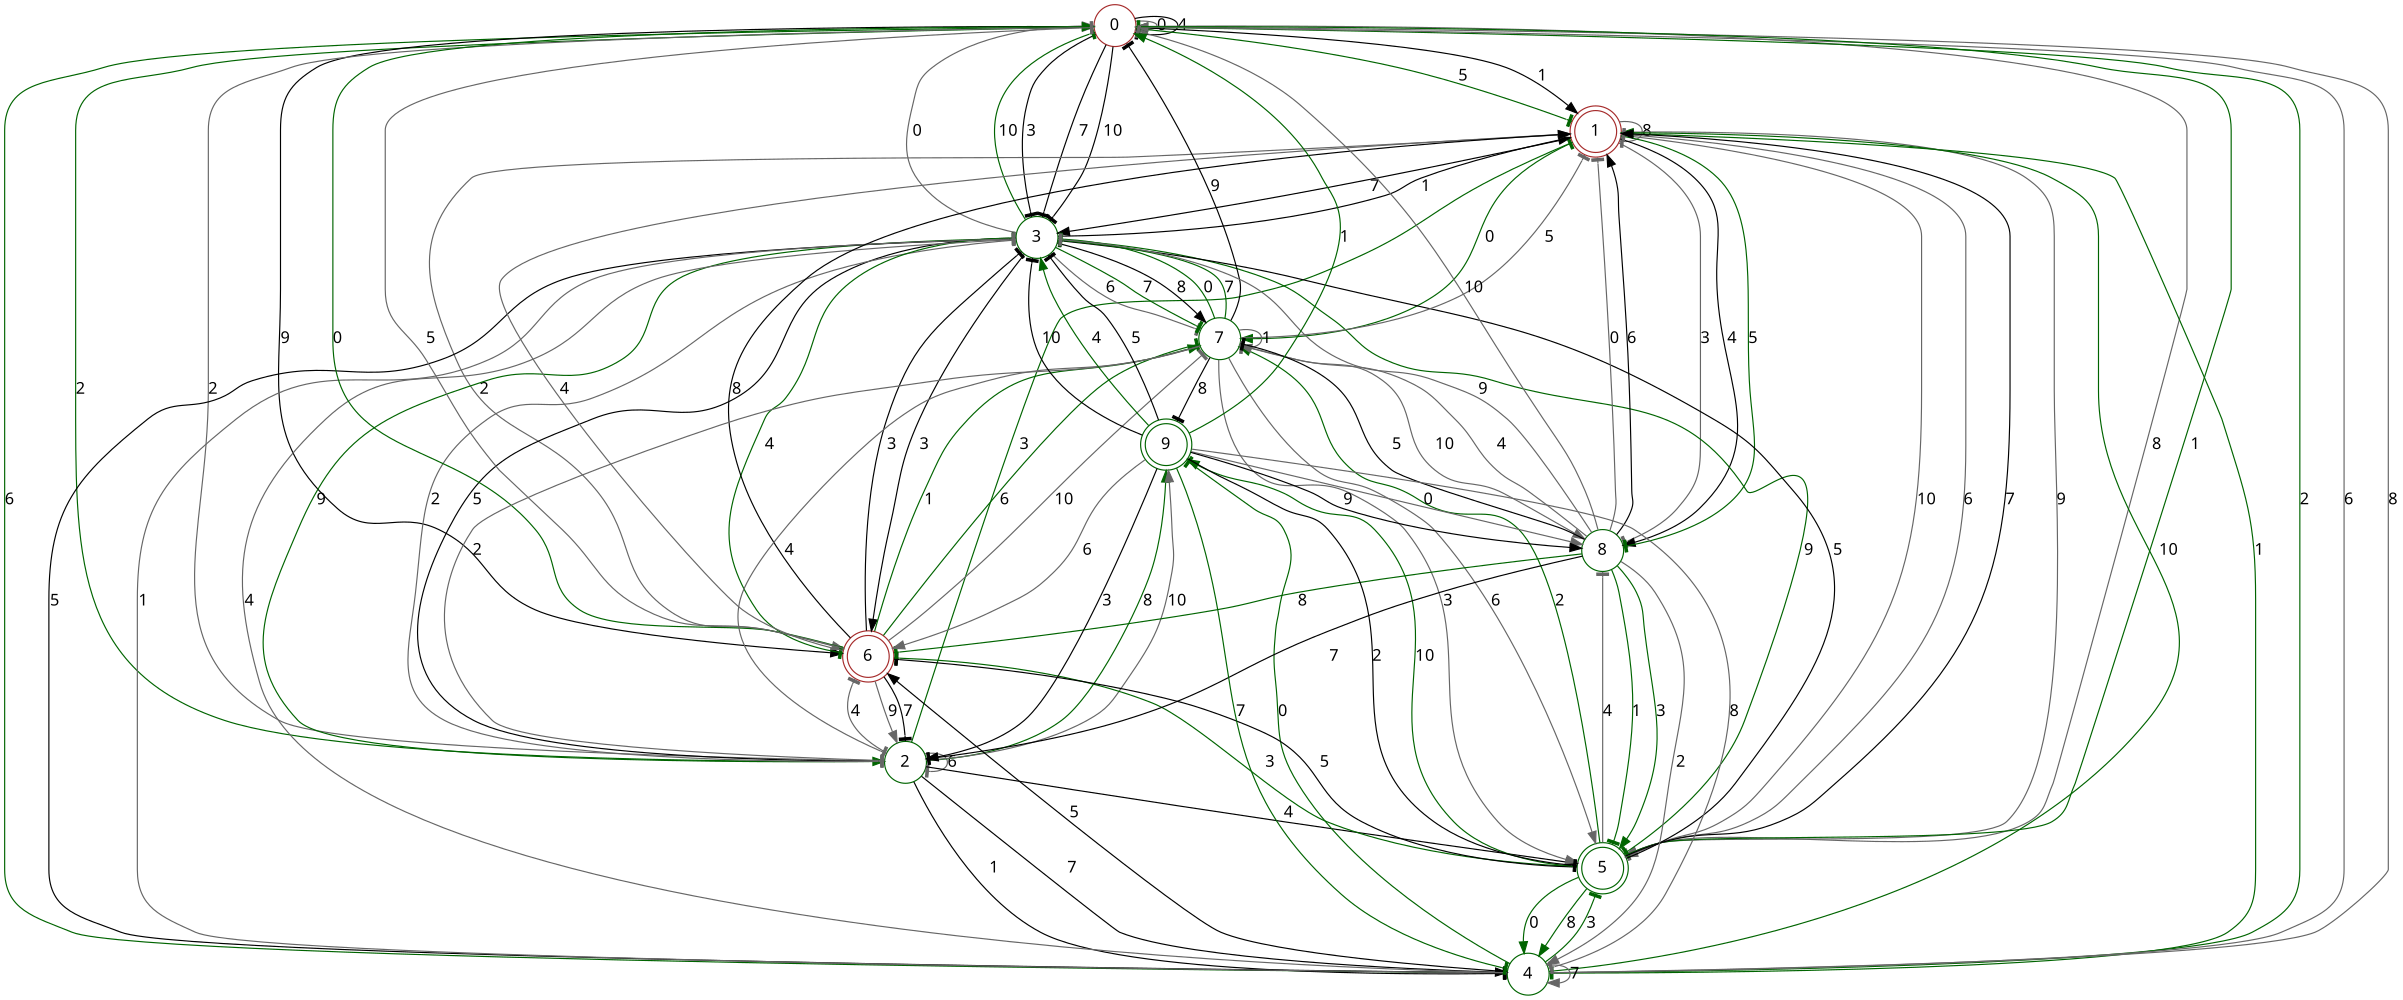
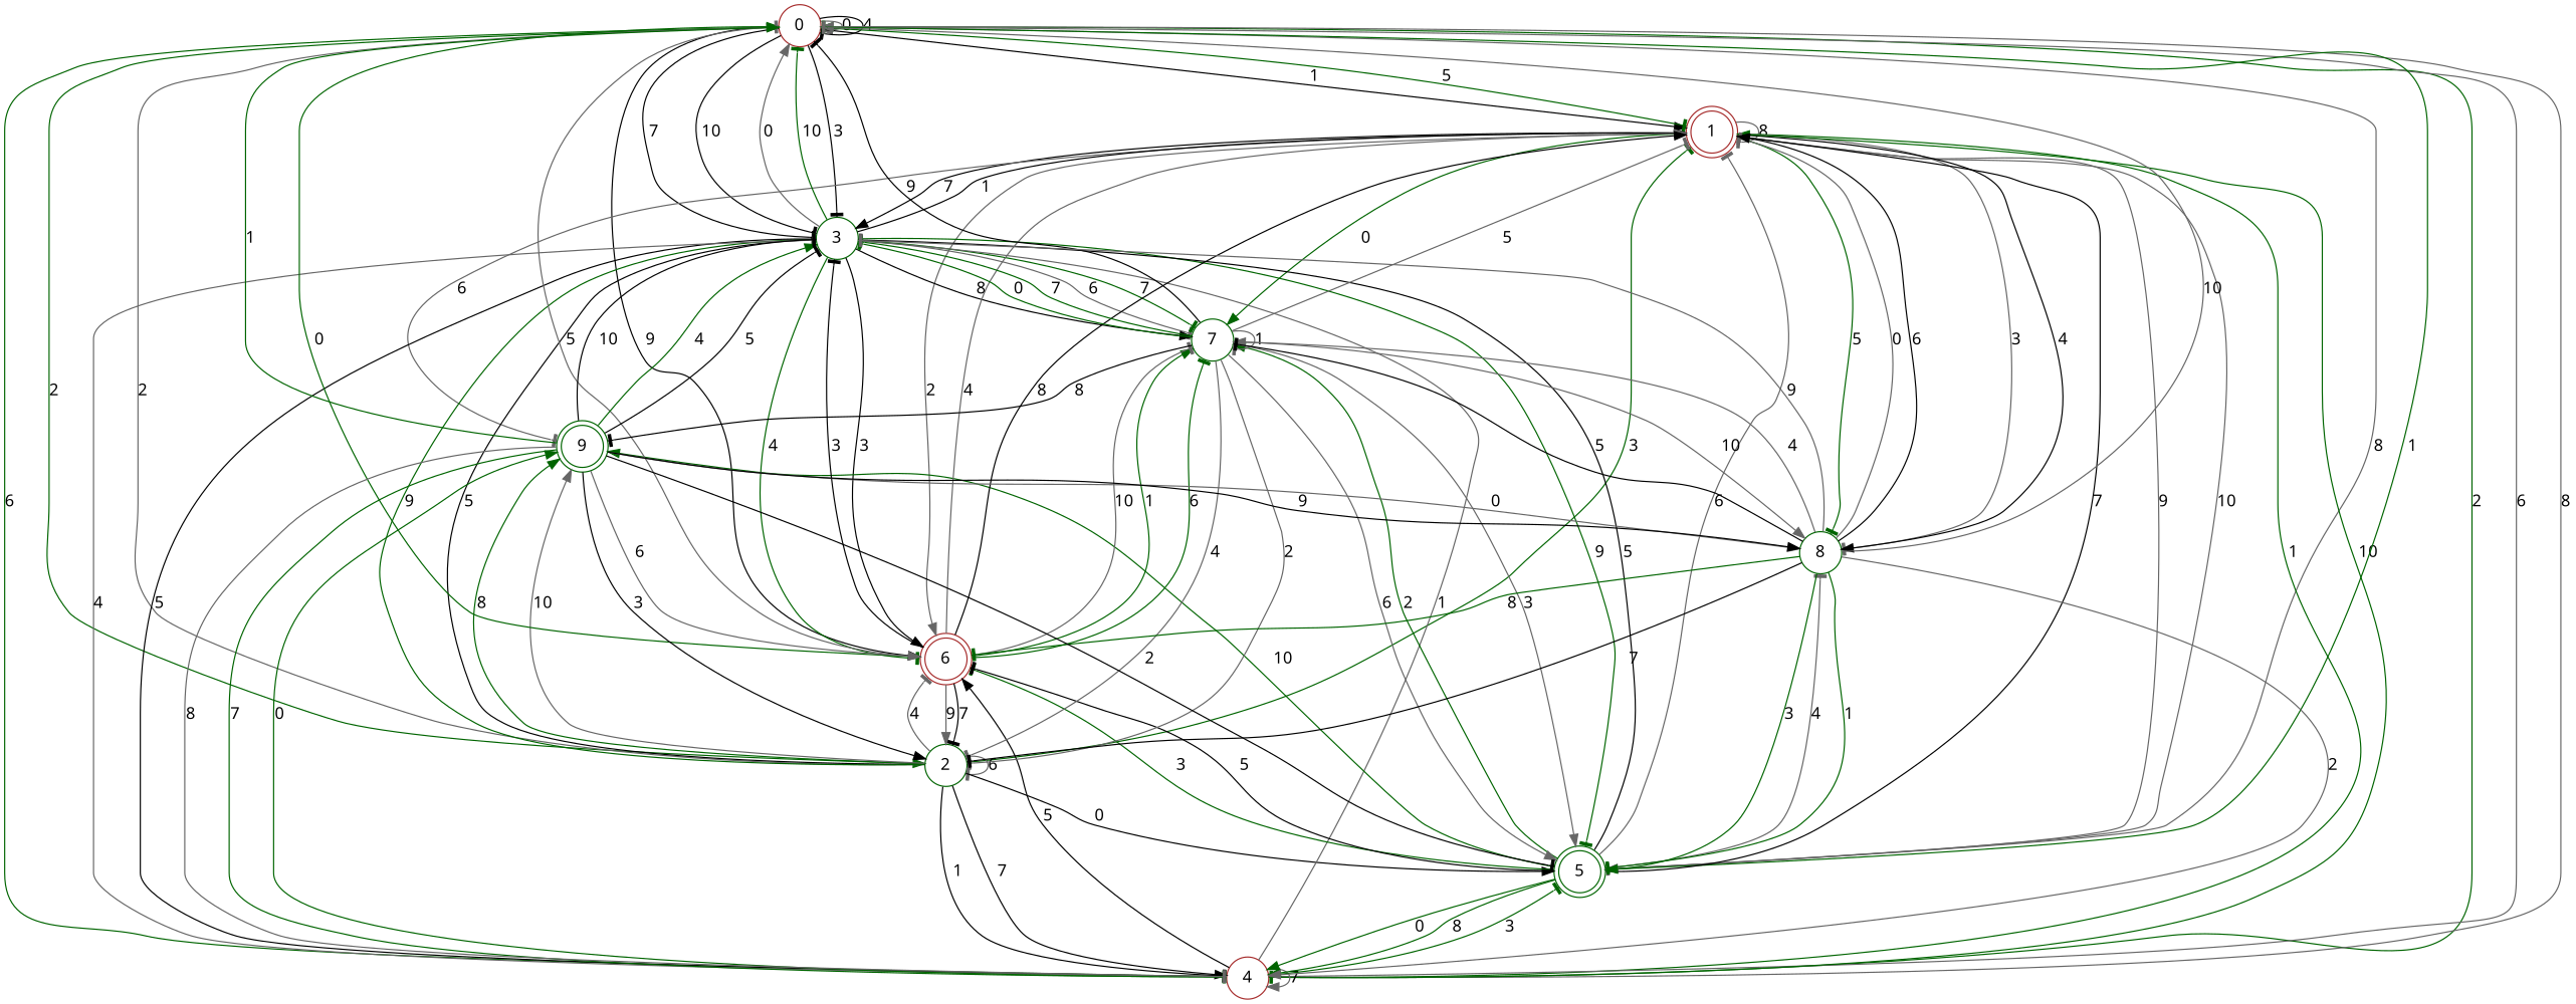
  digraph {
    fontname="Noto Sans"
    node [color=darkgreen fontname="Noto Sans" shape=circle]
    edge [arrowhead=tee color=gray40 fontname="Noto Sans"]
    n1 [color=brown label=0]
    n2 [color=brown label=1 shape=doublecircle]
    n3 [label=2]
    n4 [label=3]
-   n5 [label=4]
+   n5 [color=brown label=4]
    n6 [label=5 shape=doublecircle]
    n7 [color=brown label=6 shape=doublecircle]
    n8 [label=7]
    n9 [label=8]
    n10 [label=9 shape=doublecircle]
    n1 -> n1 [arrowhead=normal label=0]
    n1 -> n1 [color=black label=4]
    n1 -> n2 [arrowhead=normal color=black label=1]
    n1 -> n2 [color=darkgreen label=5]
    n1 -> n3 [arrowhead=normal color=darkgreen label=2]
    n1 -> n4 [color=black label=3]
    n1 -> n4 [color=black label=7]
    n1 -> n4 [color=black label=10]
    n1 -> n5 [color=darkgreen label=6]
    n1 -> n6 [arrowhead=normal label=8]
    n1 -> n7 [arrowhead=normal color=black label=9]
    n2 -> n2 [label=8]
    n2 -> n4 [arrowhead=normal color=black label=7]
    n2 -> n5 [color=darkgreen label=1]
    n2 -> n6 [label=9]
    n2 -> n6 [arrowhead=normal label=10]
    n2 -> n7 [arrowhead=normal label=2]
    n2 -> n8 [arrowhead=normal color=darkgreen label=0]
    n2 -> n9 [label=3]
    n2 -> n9 [arrowhead=normal color=black label=4]
    n2 -> n9 [color=darkgreen label=5]
+   n2 -> n10 [label=6]
    n3 -> n1 [arrowhead=normal label=2]
    n3 -> n2 [color=darkgreen label=3]
    n3 -> n3 [label=6]
    n3 -> n4 [color=black label=5]
    n3 -> n4 [color=darkgreen label=9]
    n3 -> n5 [color=black label=1]
    n3 -> n5 [arrowhead=normal color=black label=7]
-   n3 -> n6 [arrowhead=normal color=black label=4]
+   n3 -> n6 [arrowhead=normal color=black label=0]
    n3 -> n7 [label=4]
    n3 -> n10 [arrowhead=normal color=darkgreen label=8]
    n3 -> n10 [arrowhead=normal label=10]
    n4 -> n1 [arrowhead=normal label=0]
    n4 -> n1 [color=darkgreen label=10]
    n4 -> n2 [arrowhead=normal color=black label=1]
-   n4 -> n3 [label=2]
    n4 -> n5 [color=black label=5]
    n4 -> n6 [color=darkgreen label=9]
    n4 -> n7 [arrowhead=normal color=black label=3]
    n4 -> n7 [color=darkgreen label=4]
    n4 -> n8 [label=6]
    n4 -> n8 [color=darkgreen label=7]
    n4 -> n8 [arrowhead=normal color=black label=8]
    n5 -> n1 [arrowhead=normal color=darkgreen label=2]
    n5 -> n1 [arrowhead=normal label=6]
    n5 -> n1 [arrowhead=normal label=8]
    n5 -> n2 [arrowhead=normal color=darkgreen label=10]
    n5 -> n4 [label=1]
    n5 -> n4 [label=4]
    n5 -> n5 [arrowhead=normal label=7]
    n5 -> n6 [color=darkgreen label=3]
    n5 -> n7 [arrowhead=normal color=black label=5]
-   n5 -> n10 [color=darkgreen label=0]
+   n5 -> n10 [arrowhead=normal color=darkgreen label=0]
    n6 -> n1 [color=darkgreen label=1]
    n6 -> n2 [label=6]
    n6 -> n2 [arrowhead=normal color=black label=7]
    n6 -> n4 [color=black label=5]
    n6 -> n5 [arrowhead=normal color=darkgreen label=0]
    n6 -> n5 [arrowhead=normal color=darkgreen label=8]
    n6 -> n7 [color=darkgreen label=3]
    n6 -> n7 [color=black label=5]
    n6 -> n8 [arrowhead=normal color=darkgreen label=2]
    n6 -> n9 [label=4]
    n6 -> n10 [arrowhead=normal color=darkgreen label=10]
    n7 -> n1 [arrowhead=normal color=darkgreen label=0]
    n7 -> n1 [label=5]
    n7 -> n2 [arrowhead=normal label=4]
    n7 -> n2 [arrowhead=normal color=black label=8]
    n7 -> n3 [color=black label=7]
    n7 -> n3 [arrowhead=normal label=9]
    n7 -> n4 [color=black label=3]
    n7 -> n8 [arrowhead=normal color=darkgreen label=1]
    n7 -> n8 [color=darkgreen label=6]
    n7 -> n8 [label=10]
    n8 -> n1 [color=black label=9]
    n8 -> n2 [label=5]
    n8 -> n3 [label=2]
    n8 -> n3 [label=4]
    n8 -> n4 [color=darkgreen label=0]
    n8 -> n4 [color=darkgreen label=7]
    n8 -> n6 [arrowhead=normal label=3]
    n8 -> n6 [arrowhead=normal label=6]
    n8 -> n8 [label=1]
    n8 -> n9 [arrowhead=normal label=10]
    n8 -> n10 [color=black label=8]
    n9 -> n1 [label=10]
    n9 -> n2 [label=0]
    n9 -> n2 [arrowhead=normal color=black label=6]
    n9 -> n3 [color=black label=7]
    n9 -> n4 [label=9]
    n9 -> n5 [arrowhead=normal label=2]
    n9 -> n6 [color=darkgreen label=1]
    n9 -> n6 [arrowhead=normal color=darkgreen label=3]
    n9 -> n7 [color=darkgreen label=8]
    n9 -> n8 [arrowhead=normal label=4]
    n9 -> n8 [color=black label=5]
    n10 -> n1 [arrowhead=normal color=darkgreen label=1]
    n10 -> n3 [arrowhead=normal color=black label=3]
    n10 -> n4 [arrowhead=normal color=darkgreen label=4]
    n10 -> n4 [color=black label=5]
    n10 -> n4 [color=black label=10]
    n10 -> n5 [color=darkgreen label=7]
    n10 -> n5 [label=8]
    n10 -> n6 [color=black label=2]
    n10 -> n7 [arrowhead=normal label=6]
    n10 -> n9 [arrowhead=normal label=0]
    n10 -> n9 [arrowhead=normal color=black label=9]
  }
